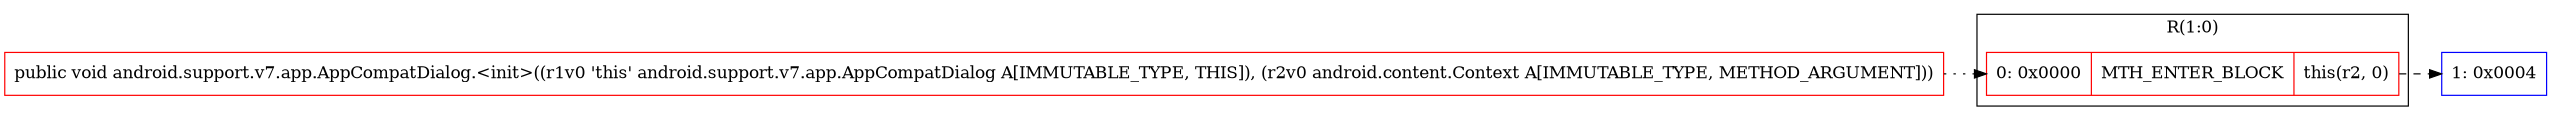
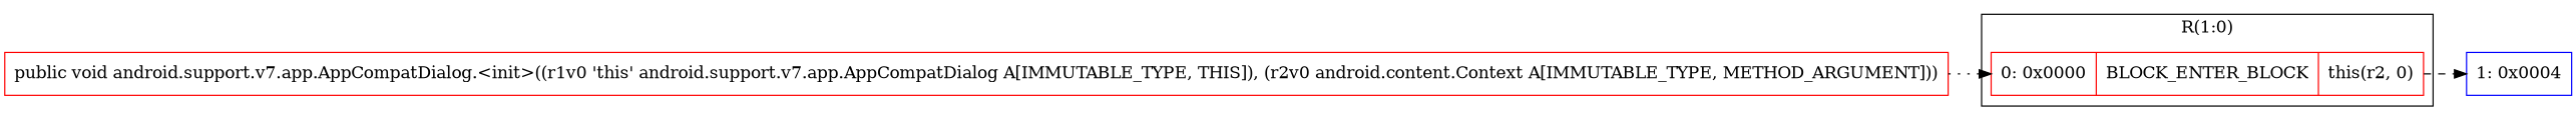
  digraph {
    rankdir=LR
    node [color=red shape=record]
-   n1 [label="{0\:\ 0x0000|MTH_ENTER_BLOCK\l|this(r2, 0)\l}"]
+   n1 [label="{0\:\ 0x0000|BLOCK_ENTER_BLOCK\l|this(r2, 0)\l}"]
    n2 [color=blue label="{1\:\ 0x0004}"]
    n3 [label="{public void android.support.v7.app.AppCompatDialog.\<init\>((r1v0 'this' android.support.v7.app.AppCompatDialog A[IMMUTABLE_TYPE, THIS]), (r2v0 android.content.Context A[IMMUTABLE_TYPE, METHOD_ARGUMENT])) }"]
    subgraph cluster_1 {
      label="R(1:0)"
      n1
    }
    n1 -> n2 [style=dashed]
    n3 -> n1 [style=dotted]
  }
